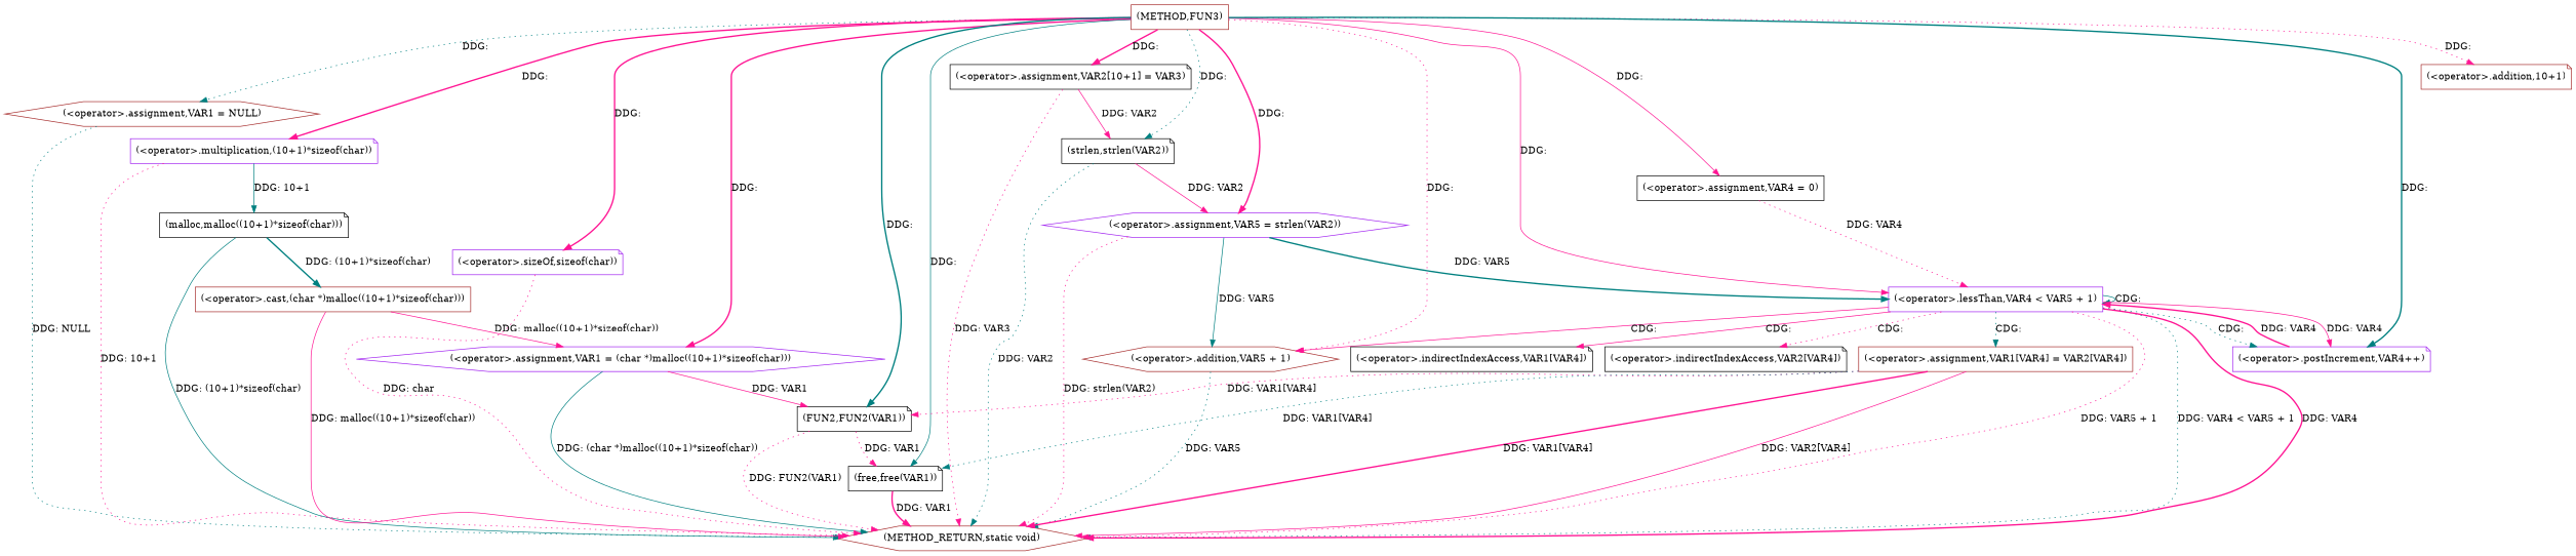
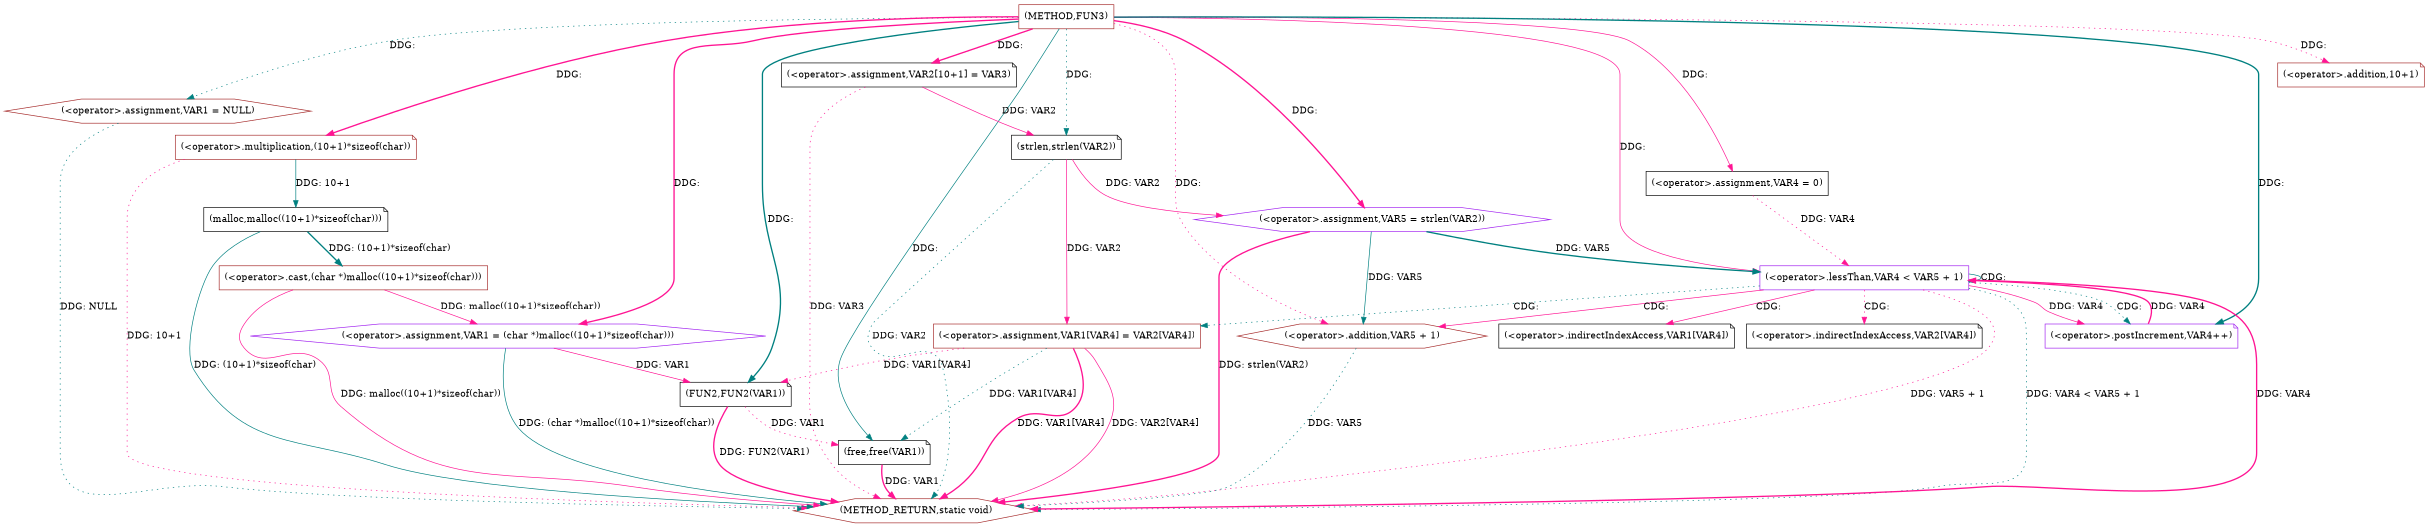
  digraph {
    node [color=black shape=note]
    edge [color=deeppink style=dotted]
    n1 [color=brown label="(METHOD,FUN3)" shape=box]
    n2 [color=brown label="(<operator>.assignment,VAR1 = NULL)" shape=hexagon]
    n3 [color=purple label="(<operator>.assignment,VAR1 = (char *)malloc((10+1)*sizeof(char)))" shape=hexagon]
-   n4 [color=purple label="(<operator>.multiplication,(10+1)*sizeof(char))"]
+   n4 [color=brown label="(<operator>.multiplication,(10+1)*sizeof(char))"]
    n5 [color=brown label="(<operator>.addition,10+1)"]
-   n6 [color=purple label="(<operator>.sizeOf,sizeof(char))"]
    n7 [label="(<operator>.assignment,VAR2[10+1] = VAR3)"]
    n8 [color=purple label="(<operator>.assignment,VAR5 = strlen(VAR2))" shape=hexagon]
    n9 [label="(strlen,strlen(VAR2))"]
    n10 [label="(<operator>.assignment,VAR4 = 0)" shape=box]
    n11 [color=purple label="(<operator>.lessThan,VAR4 < VAR5 + 1)" shape=box]
    n12 [color=brown label="(<operator>.addition,VAR5 + 1)" shape=hexagon]
    n13 [color=purple label="(<operator>.postIncrement,VAR4++)"]
    n14 [label="(FUN2,FUN2(VAR1))"]
    n15 [label="(free,free(VAR1))"]
    n16 [color=brown label="(METHOD_RETURN,static void)" shape=hexagon]
    n17 [label="(malloc,malloc((10+1)*sizeof(char)))"]
    n18 [color=brown label="(<operator>.assignment,VAR1[VAR4] = VAR2[VAR4])" shape=box]
    n19 [label="(<operator>.indirectIndexAccess,VAR1[VAR4])"]
    n20 [label="(<operator>.indirectIndexAccess,VAR2[VAR4])"]
    n21 [color=brown label="(<operator>.cast,(char *)malloc((10+1)*sizeof(char)))" shape=box]
    n1 -> n2 [color=teal label="DDG: "]
    n1 -> n3 [label="DDG: " style=bold]
    n1 -> n4 [label="DDG: " style=bold]
    n1 -> n5 [label="DDG: "]
-   n1 -> n6 [label="DDG: " style=bold]
    n1 -> n7 [label="DDG: " style=bold]
    n1 -> n8 [label="DDG: " style=bold]
    n1 -> n9 [color=teal label="DDG: "]
    n1 -> n10 [label="DDG: " style=solid]
    n1 -> n11 [label="DDG: " style=solid]
    n1 -> n12 [label="DDG: "]
    n1 -> n13 [color=teal label="DDG: " style=bold]
    n1 -> n14 [color=teal label="DDG: " style=bold]
    n1 -> n15 [color=teal label="DDG: " style=solid]
    n2 -> n16 [color=teal label="DDG: NULL"]
    n3 -> n14 [label="DDG: VAR1" style=solid]
    n3 -> n16 [color=teal label="DDG: (char *)malloc((10+1)*sizeof(char))" style=solid]
    n4 -> n16 [label="DDG: 10+1"]
    n4 -> n17 [color=teal label="DDG: 10+1" style=solid]
-   n6 -> n16 [label="DDG: char"]
    n7 -> n9 [label="DDG: VAR2" style=solid]
    n7 -> n16 [label="DDG: VAR3"]
    n8 -> n11 [color=teal label="DDG: VAR5" style=bold]
    n8 -> n12 [color=teal label="DDG: VAR5" style=solid]
-   n8 -> n16 [label="DDG: strlen(VAR2)"]
+   n8 -> n16 [label="DDG: strlen(VAR2)" style=bold]
    n9 -> n8 [label="DDG: VAR2" style=solid]
    n9 -> n16 [color=teal label="DDG: VAR2"]
+   n9 -> n18 [label="DDG: VAR2" style=solid]
    n10 -> n11 [label="DDG: VAR4"]
    n11 -> n11 [color=teal label="CDG: " style=solid]
    n11 -> n12 [label="CDG: " style=solid]
    n11 -> n13 [label="DDG: VAR4" style=solid]
    n11 -> n13 [color=teal label="CDG: "]
    n11 -> n16 [color=teal label="DDG: VAR4 < VAR5 + 1"]
    n11 -> n16 [label="DDG: VAR4" style=bold]
    n11 -> n16 [label="DDG: VAR5 + 1"]
    n11 -> n18 [color=teal label="CDG: "]
    n11 -> n19 [label="CDG: " style=solid]
    n11 -> n20 [label="CDG: "]
    n12 -> n16 [color=teal label="DDG: VAR5"]
    n13 -> n11 [label="DDG: VAR4" style=bold]
    n14 -> n15 [label="DDG: VAR1"]
-   n14 -> n16 [label="DDG: FUN2(VAR1)"]
+   n14 -> n16 [label="DDG: FUN2(VAR1)" style=bold]
    n15 -> n16 [label="DDG: VAR1" style=bold]
    n17 -> n16 [color=teal label="DDG: (10+1)*sizeof(char)" style=solid]
    n17 -> n21 [color=teal label="DDG: (10+1)*sizeof(char)" style=bold]
    n18 -> n14 [label="DDG: VAR1[VAR4]"]
    n18 -> n15 [color=teal label="DDG: VAR1[VAR4]"]
    n18 -> n16 [label="DDG: VAR2[VAR4]" style=solid]
    n18 -> n16 [label="DDG: VAR1[VAR4]" style=bold]
    n21 -> n3 [label="DDG: malloc((10+1)*sizeof(char))" style=solid]
    n21 -> n16 [label="DDG: malloc((10+1)*sizeof(char))" style=solid]
  }
